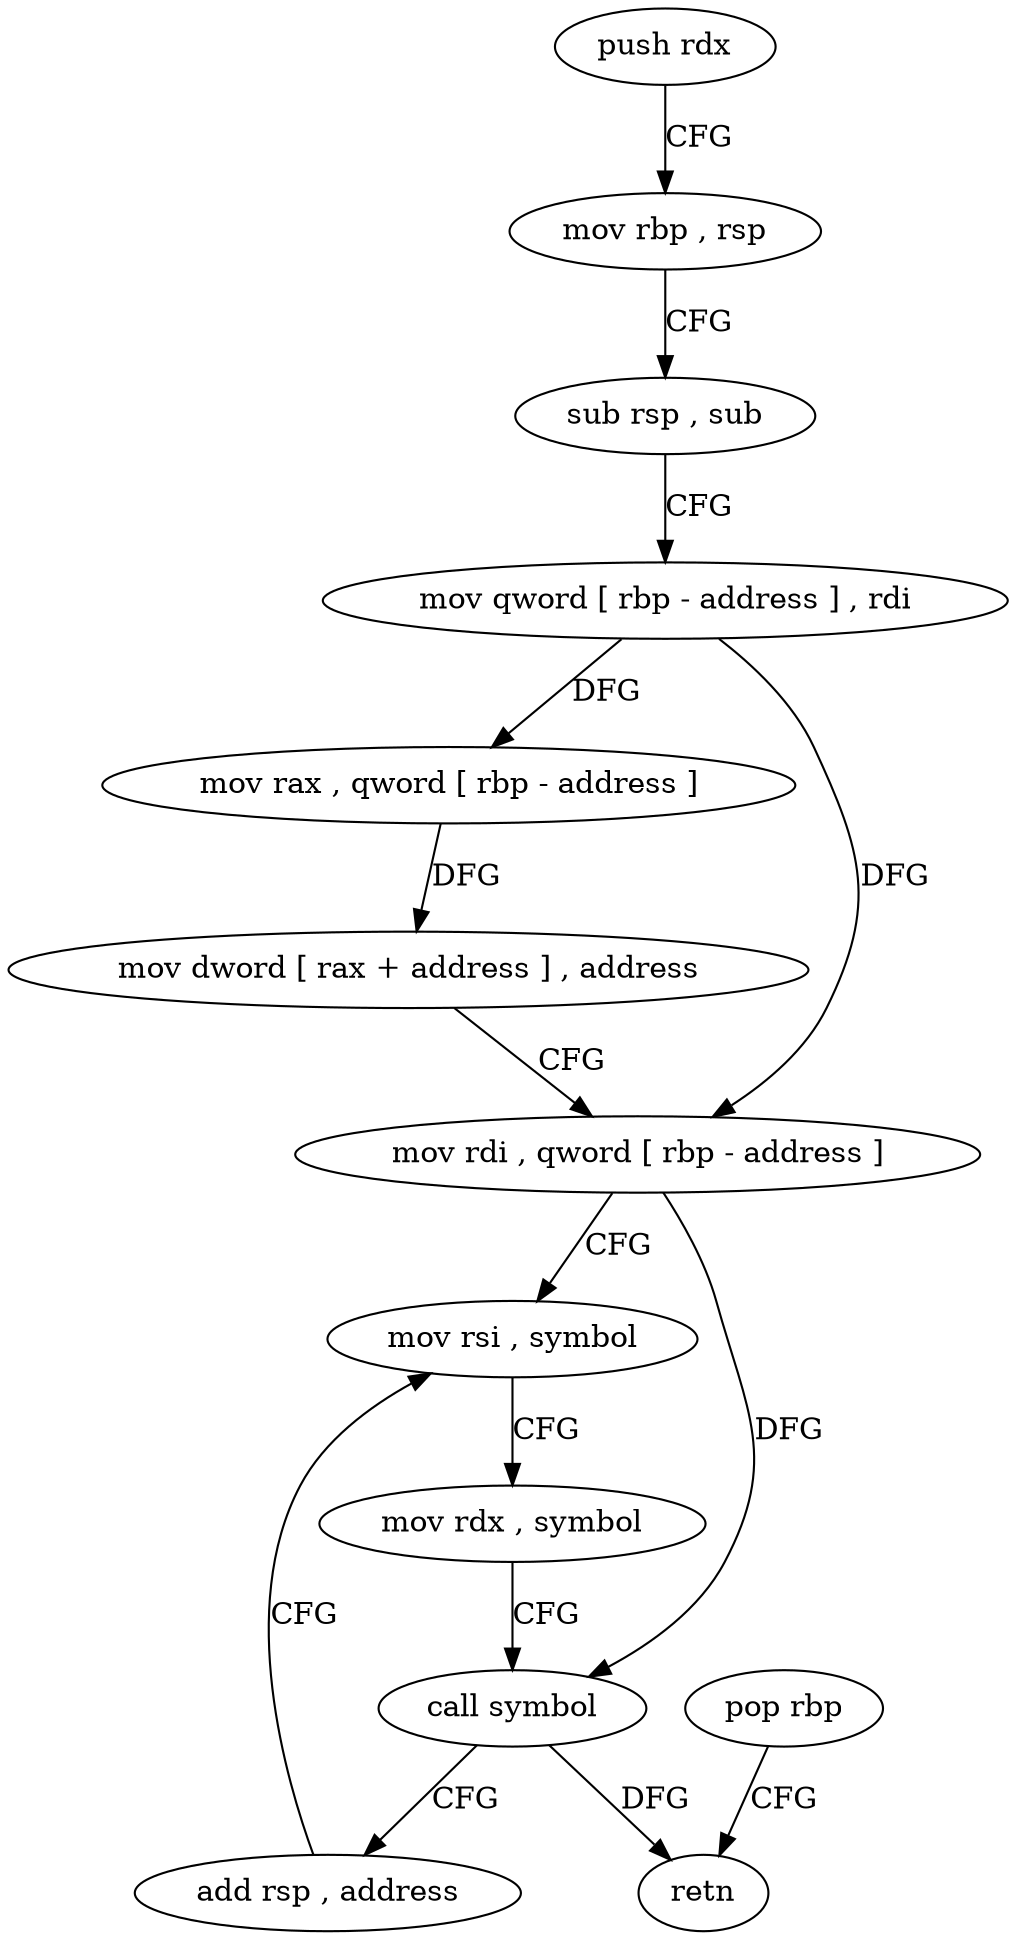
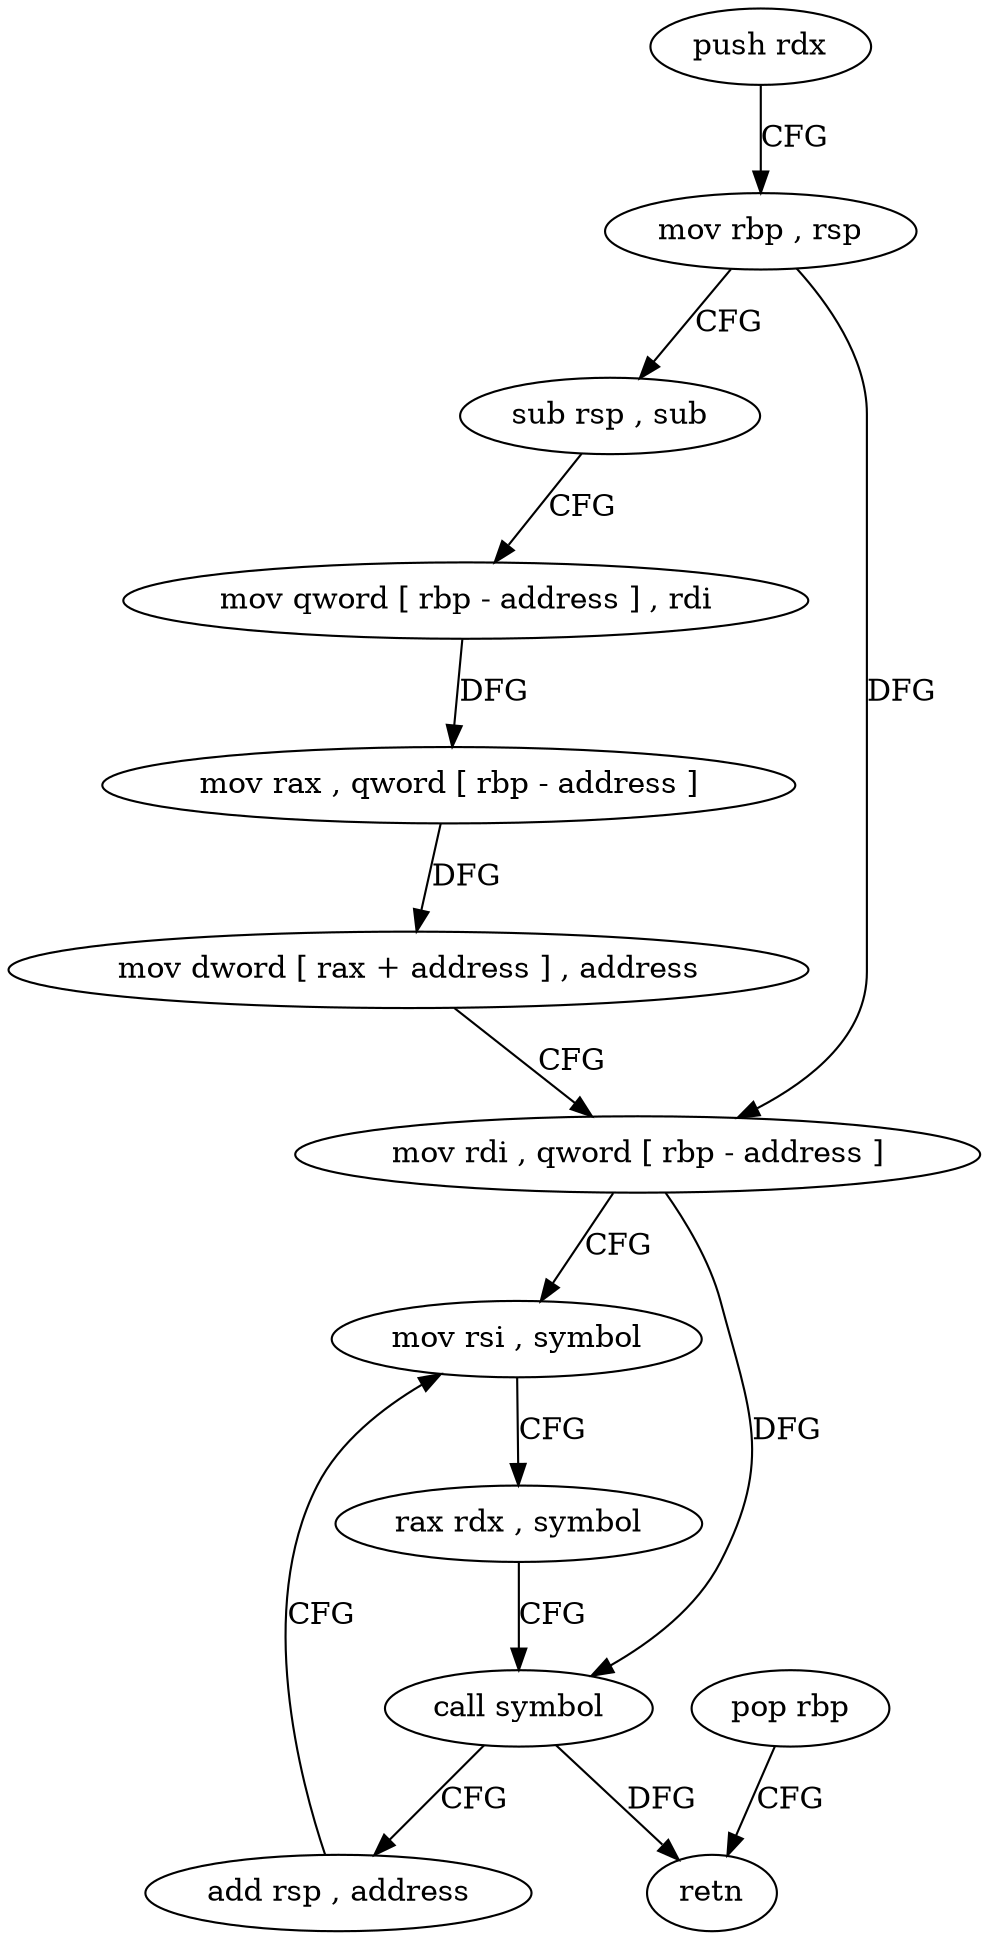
  digraph {
    n1 [label="push rdx"]
    n2 [label="mov rbp , rsp"]
    n3 [label="sub rsp , sub"]
    n4 [label="mov qword [ rbp - address ] , rdi"]
    n5 [label="mov rax , qword [ rbp - address ]"]
    n6 [label="mov rdi , qword [ rbp - address ]"]
    n7 [label="mov dword [ rax + address ] , address"]
    n8 [label="mov rsi , symbol"]
    n9 [label="call symbol"]
-   n10 [label="mov rdx , symbol"]
+   n10 [label="rax rdx , symbol"]
    n11 [label="add rsp , address"]
    n12 [label=retn]
    n13 [label="pop rbp"]
    n1 -> n2 [label=CFG]
    n2 -> n3 [label=CFG]
    n3 -> n4 [label=CFG]
    n4 -> n5 [label=DFG]
-   n4 -> n6 [label=DFG]
+   n2 -> n6 [label=DFG]
    n5 -> n7 [label=DFG]
    n6 -> n8 [label=CFG]
    n6 -> n9 [label=DFG]
    n7 -> n6 [label=CFG]
    n8 -> n10 [label=CFG]
    n9 -> n11 [label=CFG]
    n9 -> n12 [label=DFG]
    n10 -> n9 [label=CFG]
    n11 -> n8 [label=CFG]
    n13 -> n12 [label=CFG]
  }
